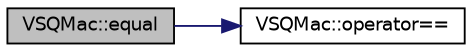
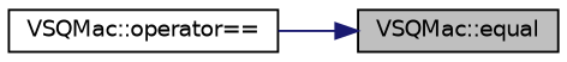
  digraph {
    rankdir=RL
    node [color=black fontname=Helvetica fontsize=10 shape=record style=filled]
    n1 [fillcolor=grey75 fontcolor=black height=0.2 label="VSQMac::equal" width=0.4]
    n2 [fillcolor=white height=0.2 label="VSQMac::operator==" width=0.4]
-   n2 -> n1 [color=midnightblue dir=back fontname=Helvetica fontsize=10 labelfontname=Helvetica labelfontsize=10 style=solid]
+   n1 -> n2 [color=midnightblue dir=back fontname=Helvetica fontsize=10 labelfontname=Helvetica labelfontsize=10 style=solid]
  }
